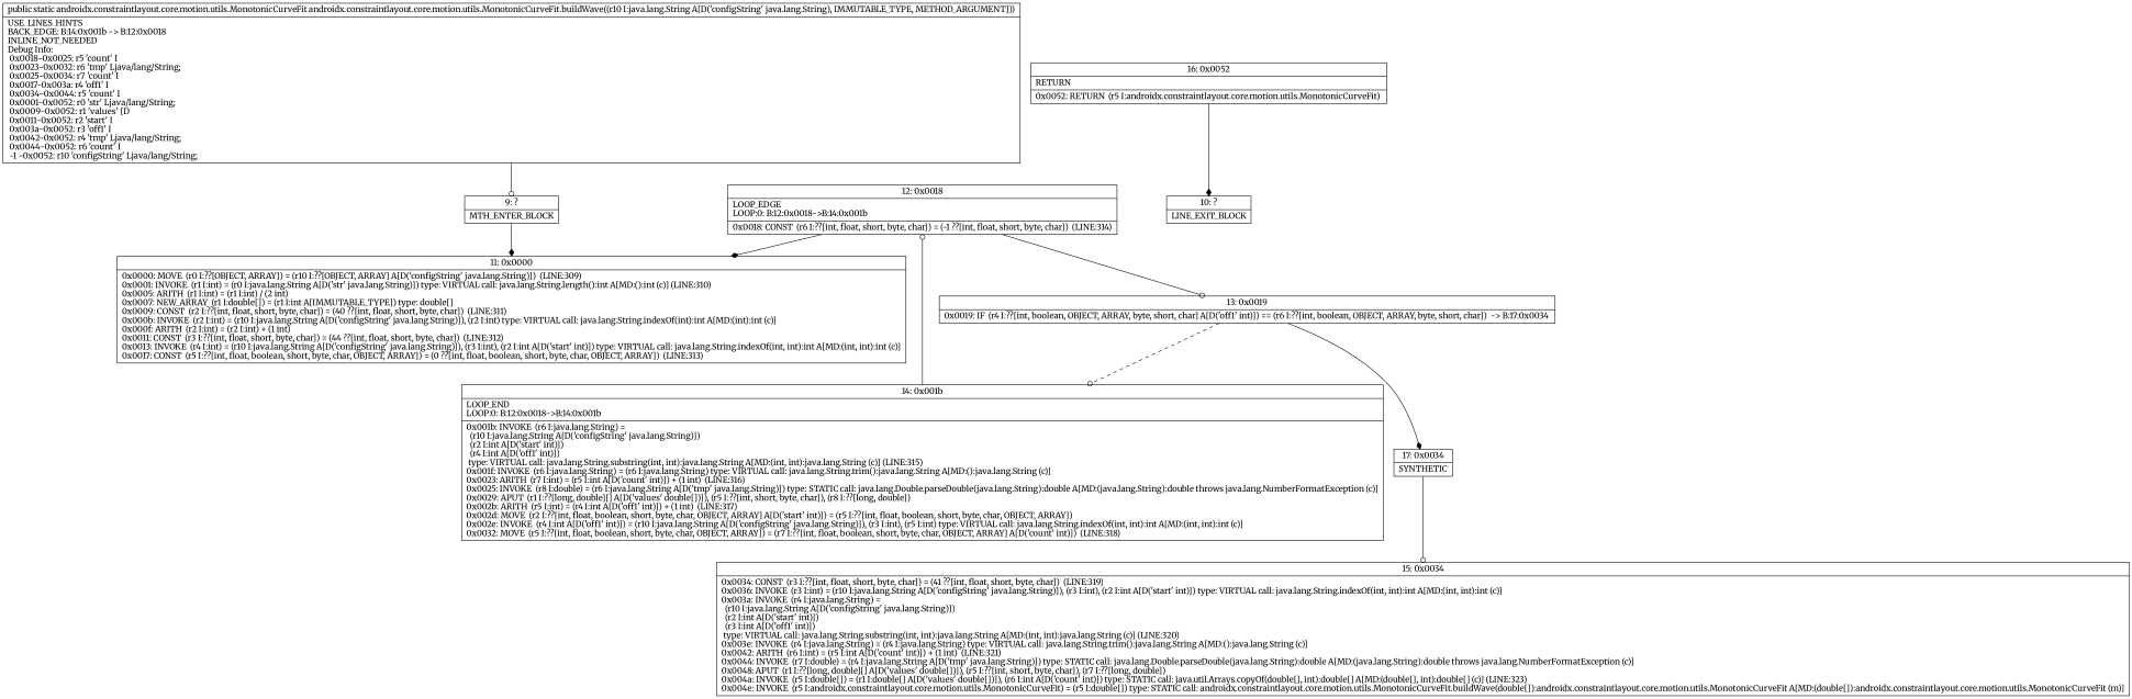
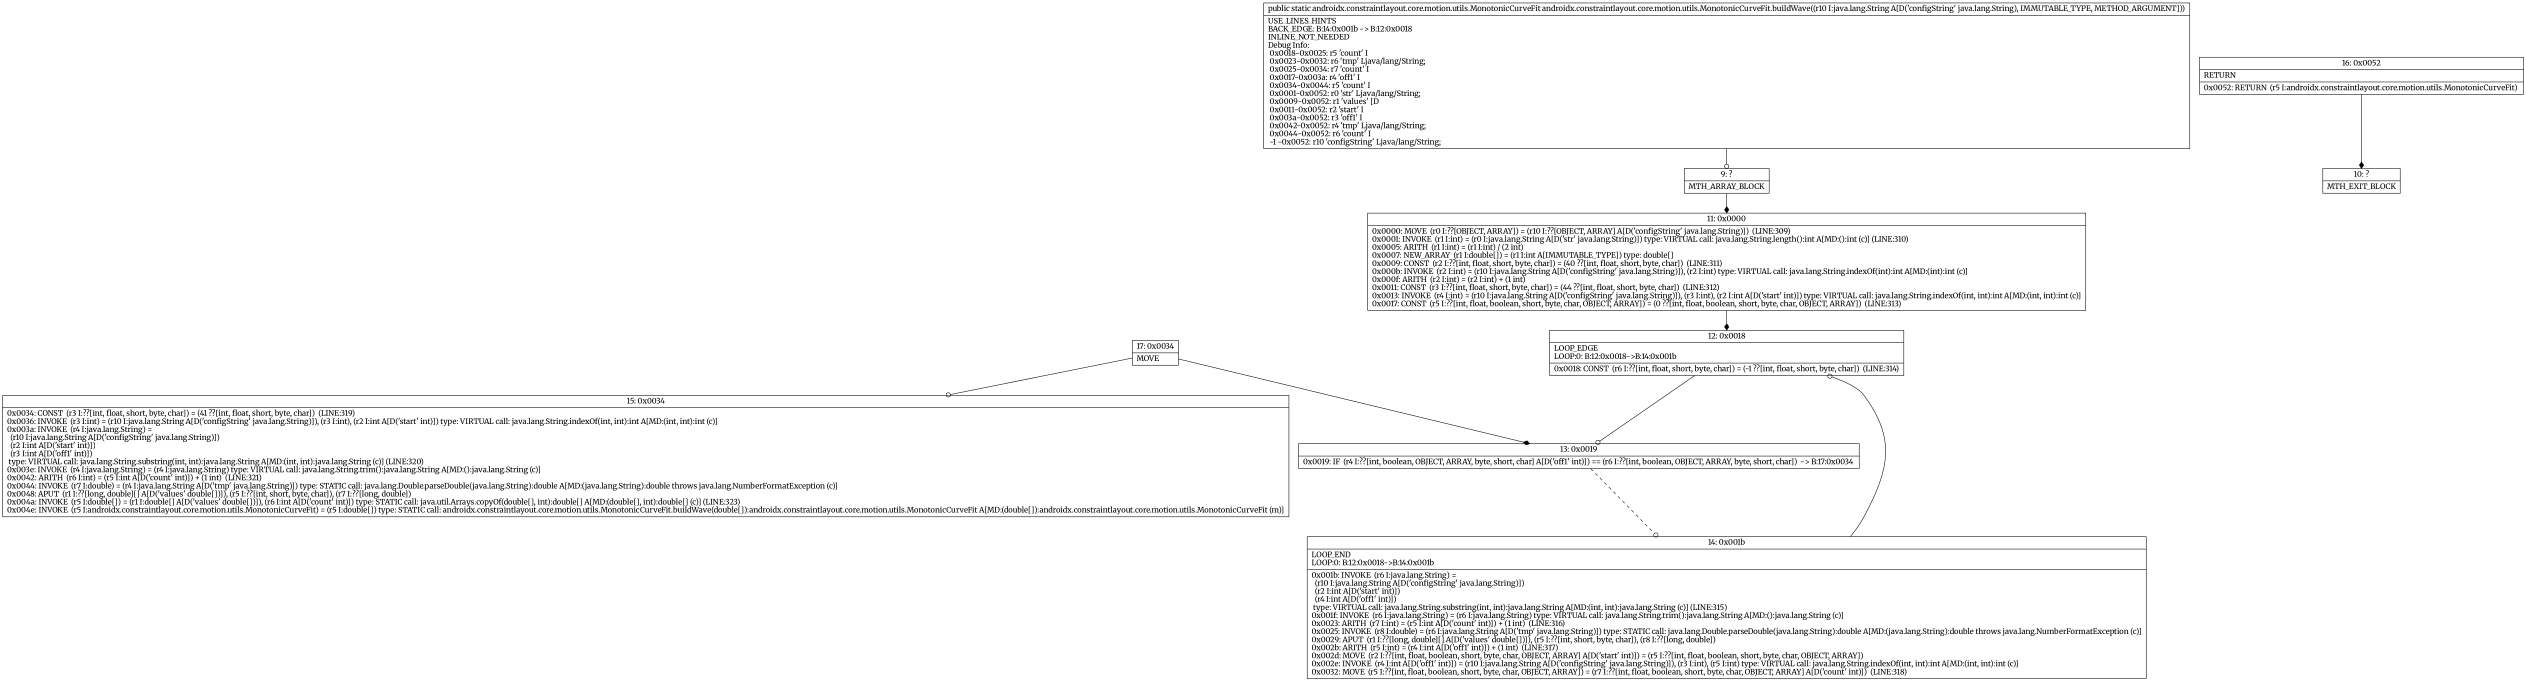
  digraph {
    fontname=Merriweather
    node [fontname=Merriweather shape=record]
    edge [arrowhead=odot fontname=Merriweather]
-   n1 [label="{9\:\ ?|MTH_ENTER_BLOCK\l}"]
+   n1 [label="{9\:\ ?|MTH_ARRAY_BLOCK\l}"]
    n2 [label="{11\:\ 0x0000|0x0000: MOVE  (r0 I:??[OBJECT, ARRAY]) = (r10 I:??[OBJECT, ARRAY] A[D('configString' java.lang.String)])  (LINE:309)\l0x0001: INVOKE  (r1 I:int) = (r0 I:java.lang.String A[D('str' java.lang.String)]) type: VIRTUAL call: java.lang.String.length():int A[MD:():int (c)] (LINE:310)\l0x0005: ARITH  (r1 I:int) = (r1 I:int) \/ (2 int) \l0x0007: NEW_ARRAY  (r1 I:double[]) = (r1 I:int A[IMMUTABLE_TYPE]) type: double[] \l0x0009: CONST  (r2 I:??[int, float, short, byte, char]) = (40 ??[int, float, short, byte, char])  (LINE:311)\l0x000b: INVOKE  (r2 I:int) = (r10 I:java.lang.String A[D('configString' java.lang.String)]), (r2 I:int) type: VIRTUAL call: java.lang.String.indexOf(int):int A[MD:(int):int (c)]\l0x000f: ARITH  (r2 I:int) = (r2 I:int) + (1 int) \l0x0011: CONST  (r3 I:??[int, float, short, byte, char]) = (44 ??[int, float, short, byte, char])  (LINE:312)\l0x0013: INVOKE  (r4 I:int) = (r10 I:java.lang.String A[D('configString' java.lang.String)]), (r3 I:int), (r2 I:int A[D('start' int)]) type: VIRTUAL call: java.lang.String.indexOf(int, int):int A[MD:(int, int):int (c)]\l0x0017: CONST  (r5 I:??[int, float, boolean, short, byte, char, OBJECT, ARRAY]) = (0 ??[int, float, boolean, short, byte, char, OBJECT, ARRAY])  (LINE:313)\l}"]
    n3 [label="{12\:\ 0x0018|LOOP_EDGE\lLOOP:0: B:12:0x0018\-\>B:14:0x001b\l|0x0018: CONST  (r6 I:??[int, float, short, byte, char]) = (\-1 ??[int, float, short, byte, char])  (LINE:314)\l}"]
    n4 [label="{13\:\ 0x0019|0x0019: IF  (r4 I:??[int, boolean, OBJECT, ARRAY, byte, short, char] A[D('off1' int)]) == (r6 I:??[int, boolean, OBJECT, ARRAY, byte, short, char])  \-\> B:17:0x0034 \l}"]
    n5 [label="{14\:\ 0x001b|LOOP_END\lLOOP:0: B:12:0x0018\-\>B:14:0x001b\l|0x001b: INVOKE  (r6 I:java.lang.String) = \l  (r10 I:java.lang.String A[D('configString' java.lang.String)])\l  (r2 I:int A[D('start' int)])\l  (r4 I:int A[D('off1' int)])\l type: VIRTUAL call: java.lang.String.substring(int, int):java.lang.String A[MD:(int, int):java.lang.String (c)] (LINE:315)\l0x001f: INVOKE  (r6 I:java.lang.String) = (r6 I:java.lang.String) type: VIRTUAL call: java.lang.String.trim():java.lang.String A[MD:():java.lang.String (c)]\l0x0023: ARITH  (r7 I:int) = (r5 I:int A[D('count' int)]) + (1 int)  (LINE:316)\l0x0025: INVOKE  (r8 I:double) = (r6 I:java.lang.String A[D('tmp' java.lang.String)]) type: STATIC call: java.lang.Double.parseDouble(java.lang.String):double A[MD:(java.lang.String):double throws java.lang.NumberFormatException (c)]\l0x0029: APUT  (r1 I:??[long, double][] A[D('values' double[])]), (r5 I:??[int, short, byte, char]), (r8 I:??[long, double]) \l0x002b: ARITH  (r5 I:int) = (r4 I:int A[D('off1' int)]) + (1 int)  (LINE:317)\l0x002d: MOVE  (r2 I:??[int, float, boolean, short, byte, char, OBJECT, ARRAY] A[D('start' int)]) = (r5 I:??[int, float, boolean, short, byte, char, OBJECT, ARRAY]) \l0x002e: INVOKE  (r4 I:int A[D('off1' int)]) = (r10 I:java.lang.String A[D('configString' java.lang.String)]), (r3 I:int), (r5 I:int) type: VIRTUAL call: java.lang.String.indexOf(int, int):int A[MD:(int, int):int (c)]\l0x0032: MOVE  (r5 I:??[int, float, boolean, short, byte, char, OBJECT, ARRAY]) = (r7 I:??[int, float, boolean, short, byte, char, OBJECT, ARRAY] A[D('count' int)])  (LINE:318)\l}"]
-   n6 [label="{17\:\ 0x0034|SYNTHETIC\l}"]
+   n6 [label="{17\:\ 0x0034|MOVE\l}"]
    n7 [label="{15\:\ 0x0034|0x0034: CONST  (r3 I:??[int, float, short, byte, char]) = (41 ??[int, float, short, byte, char])  (LINE:319)\l0x0036: INVOKE  (r3 I:int) = (r10 I:java.lang.String A[D('configString' java.lang.String)]), (r3 I:int), (r2 I:int A[D('start' int)]) type: VIRTUAL call: java.lang.String.indexOf(int, int):int A[MD:(int, int):int (c)]\l0x003a: INVOKE  (r4 I:java.lang.String) = \l  (r10 I:java.lang.String A[D('configString' java.lang.String)])\l  (r2 I:int A[D('start' int)])\l  (r3 I:int A[D('off1' int)])\l type: VIRTUAL call: java.lang.String.substring(int, int):java.lang.String A[MD:(int, int):java.lang.String (c)] (LINE:320)\l0x003e: INVOKE  (r4 I:java.lang.String) = (r4 I:java.lang.String) type: VIRTUAL call: java.lang.String.trim():java.lang.String A[MD:():java.lang.String (c)]\l0x0042: ARITH  (r6 I:int) = (r5 I:int A[D('count' int)]) + (1 int)  (LINE:321)\l0x0044: INVOKE  (r7 I:double) = (r4 I:java.lang.String A[D('tmp' java.lang.String)]) type: STATIC call: java.lang.Double.parseDouble(java.lang.String):double A[MD:(java.lang.String):double throws java.lang.NumberFormatException (c)]\l0x0048: APUT  (r1 I:??[long, double][] A[D('values' double[])]), (r5 I:??[int, short, byte, char]), (r7 I:??[long, double]) \l0x004a: INVOKE  (r5 I:double[]) = (r1 I:double[] A[D('values' double[])]), (r6 I:int A[D('count' int)]) type: STATIC call: java.util.Arrays.copyOf(double[], int):double[] A[MD:(double[], int):double[] (c)] (LINE:323)\l0x004e: INVOKE  (r5 I:androidx.constraintlayout.core.motion.utils.MonotonicCurveFit) = (r5 I:double[]) type: STATIC call: androidx.constraintlayout.core.motion.utils.MonotonicCurveFit.buildWave(double[]):androidx.constraintlayout.core.motion.utils.MonotonicCurveFit A[MD:(double[]):androidx.constraintlayout.core.motion.utils.MonotonicCurveFit (m)]\l}"]
    n8 [label="{16\:\ 0x0052|RETURN\l|0x0052: RETURN  (r5 I:androidx.constraintlayout.core.motion.utils.MonotonicCurveFit) \l}"]
-   n9 [label="{10\:\ ?|LINE_EXIT_BLOCK\l}"]
+   n9 [label="{10\:\ ?|MTH_EXIT_BLOCK\l}"]
    n10 [label="{public static androidx.constraintlayout.core.motion.utils.MonotonicCurveFit androidx.constraintlayout.core.motion.utils.MonotonicCurveFit.buildWave((r10 I:java.lang.String A[D('configString' java.lang.String), IMMUTABLE_TYPE, METHOD_ARGUMENT]))  | USE_LINES_HINTS\lBACK_EDGE: B:14:0x001b \-\> B:12:0x0018\lINLINE_NOT_NEEDED\lDebug Info:\l  0x0018\-0x0025: r5 'count' I\l  0x0023\-0x0032: r6 'tmp' Ljava\/lang\/String;\l  0x0025\-0x0034: r7 'count' I\l  0x0017\-0x003a: r4 'off1' I\l  0x0034\-0x0044: r5 'count' I\l  0x0001\-0x0052: r0 'str' Ljava\/lang\/String;\l  0x0009\-0x0052: r1 'values' [D\l  0x0011\-0x0052: r2 'start' I\l  0x003a\-0x0052: r3 'off1' I\l  0x0042\-0x0052: r4 'tmp' Ljava\/lang\/String;\l  0x0044\-0x0052: r6 'count' I\l  \-1 \-0x0052: r10 'configString' Ljava\/lang\/String;\l}"]
    n1 -> n2 [arrowhead=diamond]
-   n3 -> n2 [arrowhead=diamond]
+   n2 -> n3 [arrowhead=diamond]
    n3 -> n4
    n4 -> n5 [style=dashed]
-   n4 -> n6 [arrowhead=diamond]
+   n6 -> n4 [arrowhead=diamond]
    n5 -> n3
    n6 -> n7
    n8 -> n9 [arrowhead=diamond]
    n10 -> n1
  }
